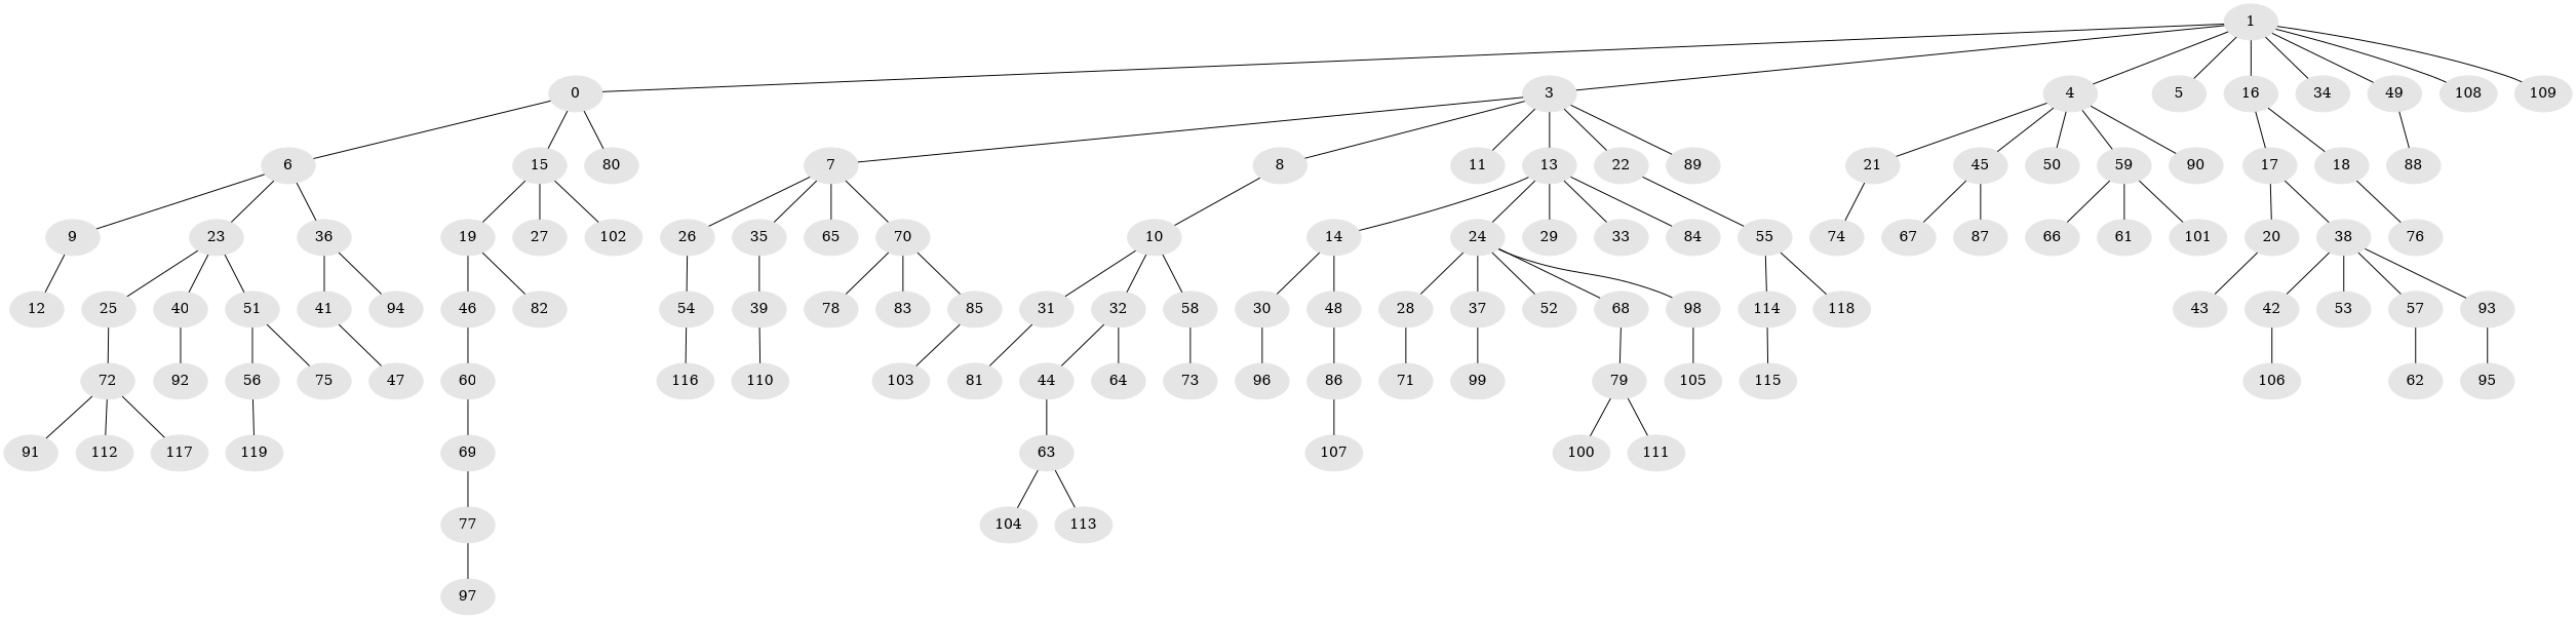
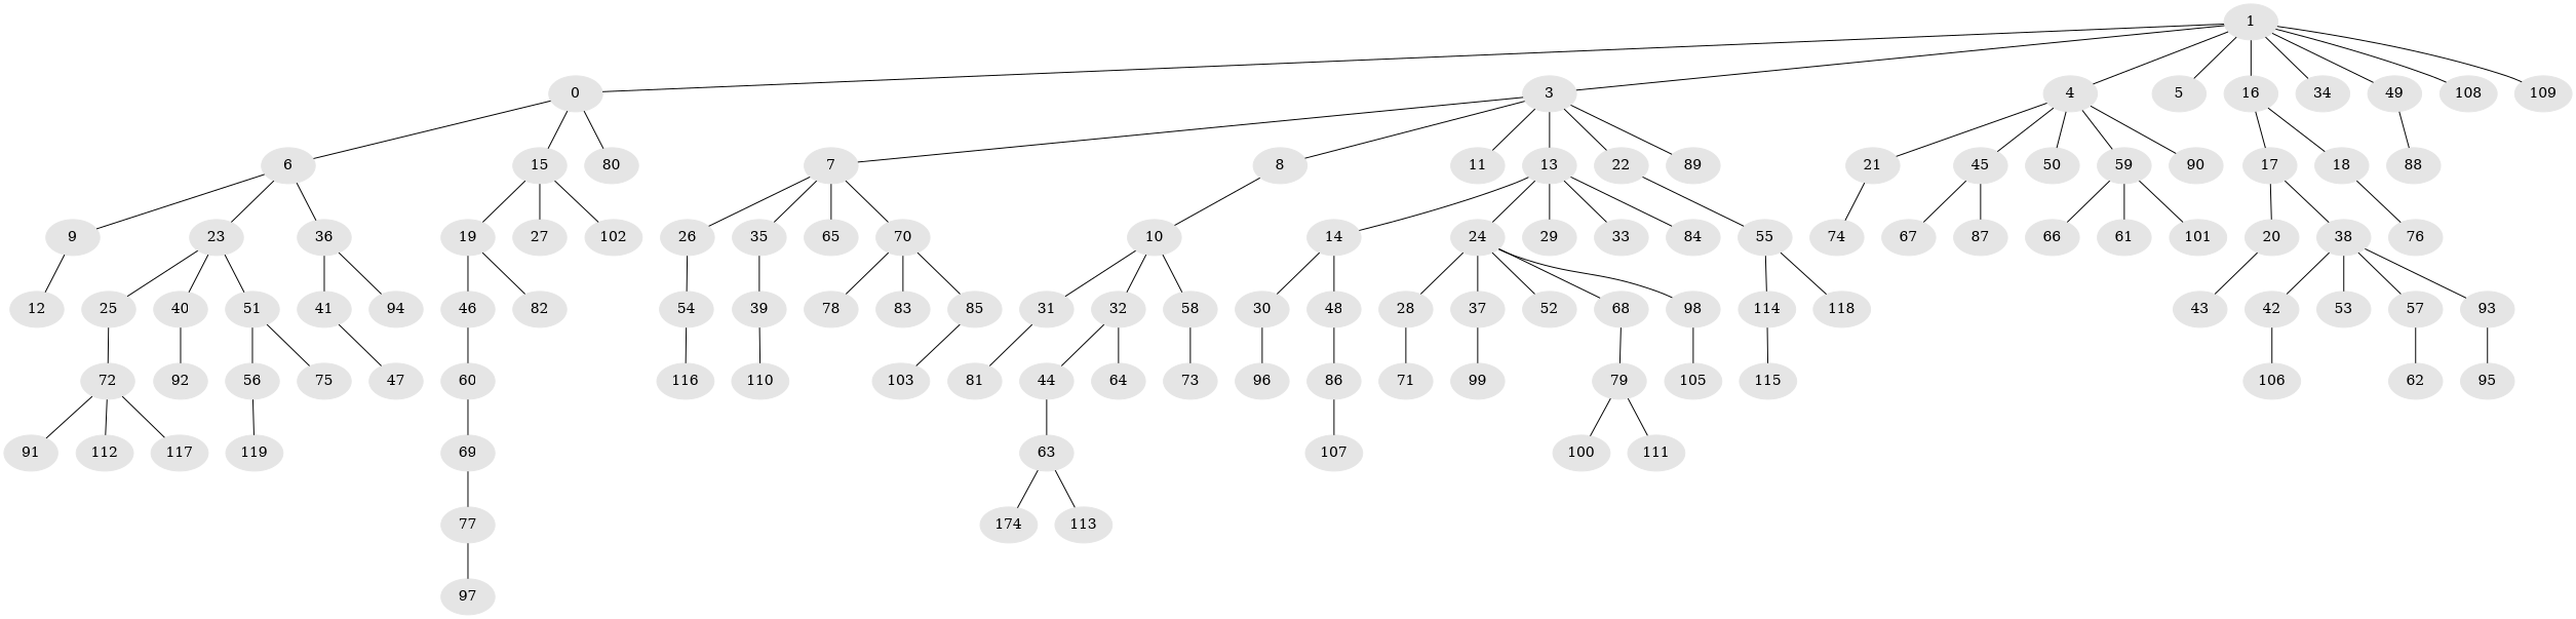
  graph {
    node [color=gray90 style=filled]
    n1 [label=0]
    1
    3
    4
    5
    16
    34
    49
    108
    109
    6
    15
    80
    7
    8
    11
    13
    22
    89
    21
    45
    50
    59
    90
    17
    18
    88
    9
    23
    36
    19
    27
    102
    26
    35
    65
    70
    10
    14
    24
    29
    33
    84
    55
    74
    67
    87
    66
    61
    101
    12
    25
    40
    51
    41
    94
    54
    39
    78
    83
    85
    31
    32
    58
    81
    44
    64
    73
    30
    48
    28
    37
    52
    68
    98
    96
    86
    46
    82
    20
    38
    76
    43
    42
    53
    57
    93
    60
    114
    118
    72
    92
    56
    75
    71
    99
    79
    105
    91
    112
    117
    116
    63
    110
    47
    106
    62
    95
-   104
+   104 [label=174]
    113
    69
    107
    119
    115
    77
    100
    111
    97
    103
    n1 -- 6
    n1 -- 15
    n1 -- 80
    1 -- n1
    1 -- 3
    1 -- 4
    1 -- 5
    1 -- 16
    1 -- 34
    1 -- 49
    1 -- 108
    1 -- 109
    3 -- 7
    3 -- 8
    3 -- 11
    3 -- 13
    3 -- 22
    3 -- 89
    4 -- 21
    4 -- 45
    4 -- 50
    4 -- 59
    4 -- 90
    16 -- 17
    16 -- 18
    49 -- 88
    6 -- 9
    6 -- 23
    6 -- 36
    15 -- 19
    15 -- 27
    15 -- 102
    7 -- 26
    7 -- 35
    7 -- 65
    7 -- 70
    8 -- 10
    13 -- 14
    13 -- 24
    13 -- 29
    13 -- 33
    13 -- 84
    22 -- 55
    21 -- 74
    45 -- 67
    45 -- 87
    59 -- 66
    59 -- 61
    59 -- 101
    17 -- 20
    17 -- 38
    18 -- 76
    9 -- 12
    23 -- 25
    23 -- 40
    23 -- 51
    36 -- 41
    36 -- 94
    19 -- 46
    19 -- 82
    26 -- 54
    35 -- 39
    70 -- 78
    70 -- 83
    70 -- 85
    10 -- 31
    10 -- 32
    10 -- 58
    14 -- 30
    14 -- 48
    24 -- 28
    24 -- 37
    24 -- 52
    24 -- 68
    24 -- 98
    55 -- 114
    55 -- 118
    25 -- 72
    40 -- 92
    51 -- 56
    51 -- 75
    41 -- 47
    54 -- 116
    39 -- 110
    85 -- 103
    31 -- 81
    32 -- 44
    32 -- 64
    58 -- 73
    44 -- 63
    30 -- 96
    48 -- 86
    28 -- 71
    37 -- 99
    68 -- 79
    98 -- 105
    86 -- 107
    46 -- 60
    20 -- 43
    38 -- 42
    38 -- 53
    38 -- 57
    38 -- 93
    42 -- 106
    57 -- 62
    93 -- 95
    60 -- 69
    114 -- 115
    72 -- 91
    72 -- 112
    72 -- 117
    56 -- 119
    79 -- 100
    79 -- 111
    63 -- 104
    63 -- 113
    69 -- 77
    77 -- 97
  }
